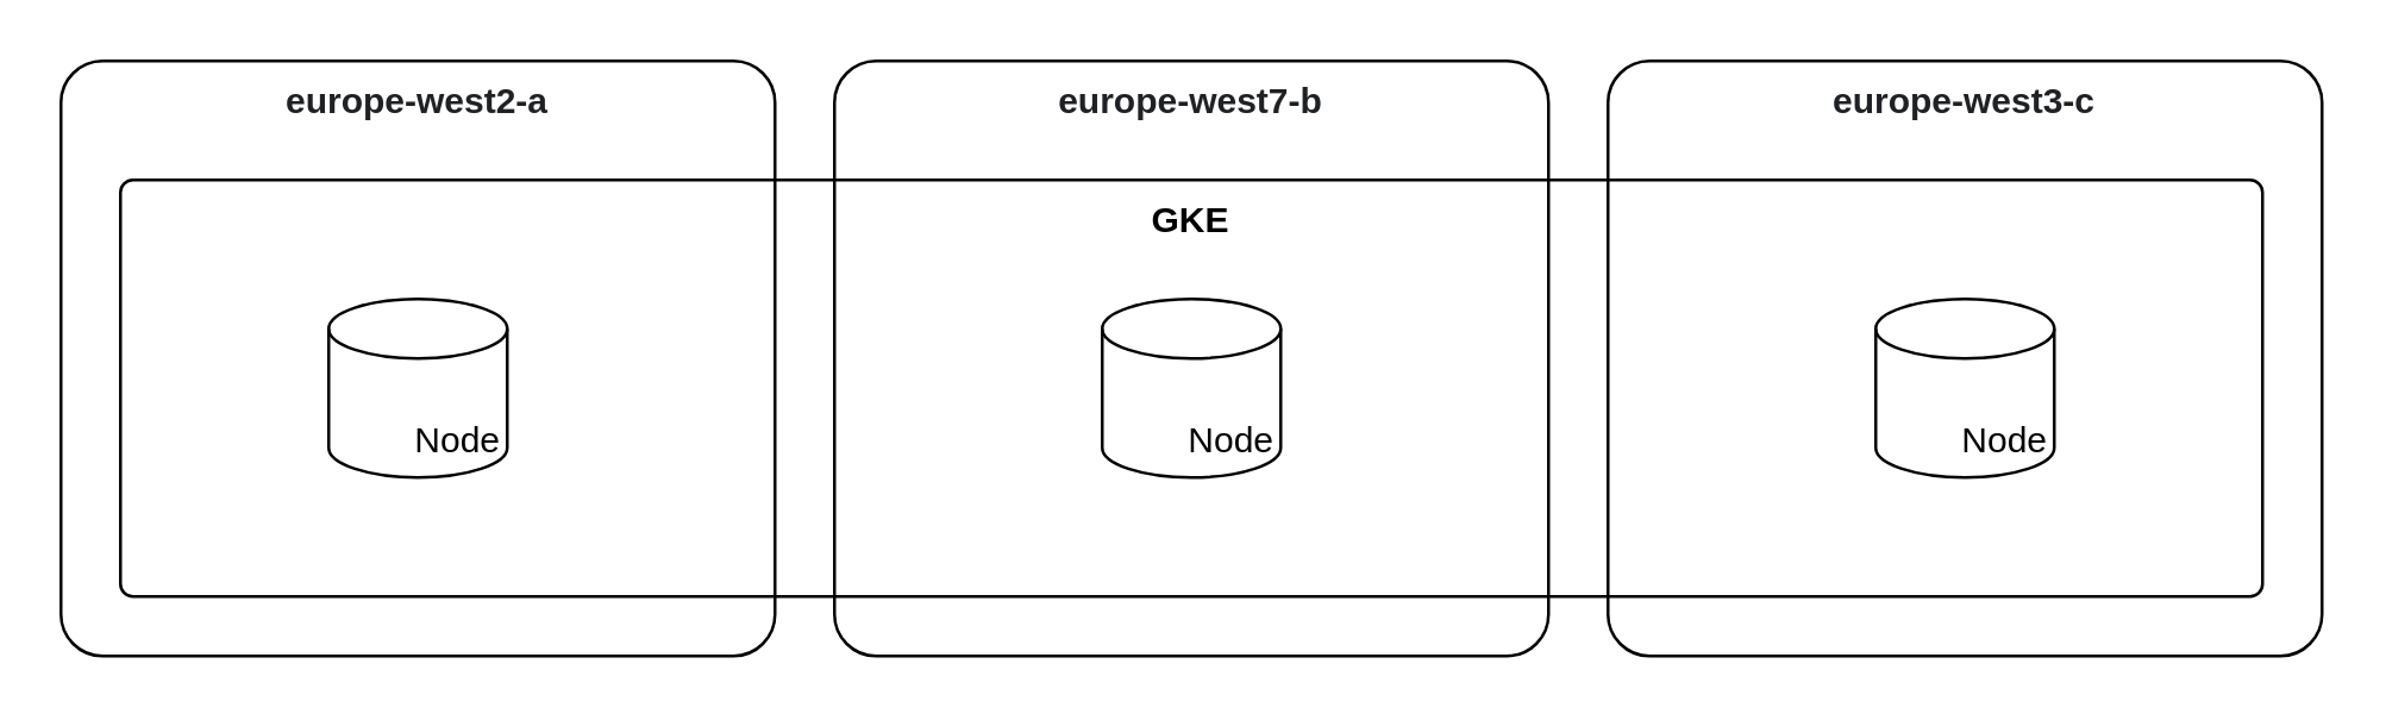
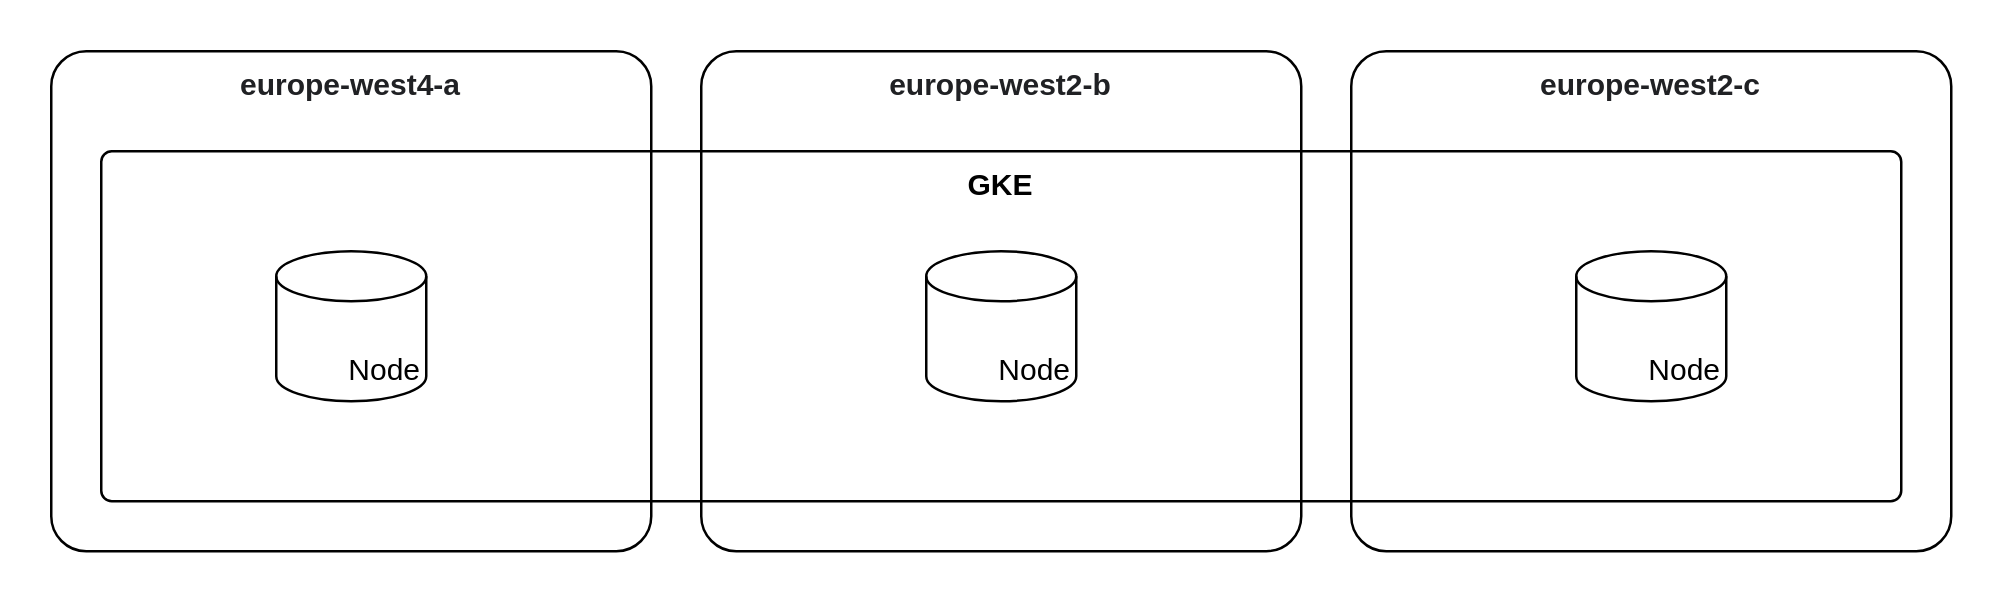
  <mxCell id="0" />
  <mxCell id="1" parent="0" />
- <mxCell id="2" value="&lt;span style=&quot;color: rgb(32, 33, 36); font-style: normal; font-variant-ligatures: normal; font-variant-caps: normal; letter-spacing: normal; orphans: 2; text-align: start; text-indent: 0px; text-transform: none; widows: 2; word-spacing: 0px; -webkit-text-stroke-width: 0px; white-space: normal; text-decoration-thickness: initial; text-decoration-style: initial; text-decoration-color: initial; float: none; display: inline !important;&quot;&gt;&lt;font&gt;europe-west2-a&lt;/font&gt;&lt;/span&gt;" style="rounded=1;whiteSpace=wrap;html=1;fillColor=none;verticalAlign=top;arcSize=7;fontStyle=1" parent="1" vertex="1"><mxGeometry x="20" y="20" width="240" height="200" as="geometry" /></mxCell>
- <mxCell id="3" value="&lt;span style=&quot;color: rgb(32, 33, 36); font-style: normal; font-variant-ligatures: normal; font-variant-caps: normal; letter-spacing: normal; orphans: 2; text-align: start; text-indent: 0px; text-transform: none; widows: 2; word-spacing: 0px; -webkit-text-stroke-width: 0px; white-space: normal; text-decoration-thickness: initial; text-decoration-style: initial; text-decoration-color: initial; float: none; display: inline !important;&quot;&gt;&lt;font&gt;europe-west7-b&lt;/font&gt;&lt;/span&gt;" style="rounded=1;whiteSpace=wrap;html=1;fillColor=none;verticalAlign=top;arcSize=7;fontStyle=1" parent="1" vertex="1"><mxGeometry x="280" y="20" width="240" height="200" as="geometry" /></mxCell>
- <mxCell id="4" value="&lt;span style=&quot;color: rgb(32, 33, 36); font-style: normal; font-variant-ligatures: normal; font-variant-caps: normal; letter-spacing: normal; orphans: 2; text-align: start; text-indent: 0px; text-transform: none; widows: 2; word-spacing: 0px; -webkit-text-stroke-width: 0px; white-space: normal; text-decoration-thickness: initial; text-decoration-style: initial; text-decoration-color: initial; float: none; display: inline !important;&quot;&gt;&lt;font&gt;europe-west3-c&lt;/font&gt;&lt;/span&gt;" style="rounded=1;whiteSpace=wrap;html=1;fillColor=none;verticalAlign=top;arcSize=7;fontStyle=1" parent="1" vertex="1"><mxGeometry x="540" y="20" width="240" height="200" as="geometry" /></mxCell>
+ <mxCell id="2" value="&lt;span style=&quot;color: rgb(32, 33, 36); font-style: normal; font-variant-ligatures: normal; font-variant-caps: normal; letter-spacing: normal; orphans: 2; text-align: start; text-indent: 0px; text-transform: none; widows: 2; word-spacing: 0px; -webkit-text-stroke-width: 0px; white-space: normal; text-decoration-thickness: initial; text-decoration-style: initial; text-decoration-color: initial; float: none; display: inline !important;&quot;&gt;&lt;font&gt;europe-west4-a&lt;/font&gt;&lt;/span&gt;" style="rounded=1;whiteSpace=wrap;html=1;fillColor=none;verticalAlign=top;arcSize=7;fontStyle=1" parent="1" vertex="1"><mxGeometry x="20" y="20" width="240" height="200" as="geometry" /></mxCell>
+ <mxCell id="3" value="&lt;span style=&quot;color: rgb(32, 33, 36); font-style: normal; font-variant-ligatures: normal; font-variant-caps: normal; letter-spacing: normal; orphans: 2; text-align: start; text-indent: 0px; text-transform: none; widows: 2; word-spacing: 0px; -webkit-text-stroke-width: 0px; white-space: normal; text-decoration-thickness: initial; text-decoration-style: initial; text-decoration-color: initial; float: none; display: inline !important;&quot;&gt;&lt;font&gt;europe-west2-b&lt;/font&gt;&lt;/span&gt;" style="rounded=1;whiteSpace=wrap;html=1;fillColor=none;verticalAlign=top;arcSize=7;fontStyle=1" parent="1" vertex="1"><mxGeometry x="280" y="20" width="240" height="200" as="geometry" /></mxCell>
+ <mxCell id="4" value="&lt;span style=&quot;color: rgb(32, 33, 36); font-style: normal; font-variant-ligatures: normal; font-variant-caps: normal; letter-spacing: normal; orphans: 2; text-align: start; text-indent: 0px; text-transform: none; widows: 2; word-spacing: 0px; -webkit-text-stroke-width: 0px; white-space: normal; text-decoration-thickness: initial; text-decoration-style: initial; text-decoration-color: initial; float: none; display: inline !important;&quot;&gt;&lt;font&gt;europe-west2-c&lt;/font&gt;&lt;/span&gt;" style="rounded=1;whiteSpace=wrap;html=1;fillColor=none;verticalAlign=top;arcSize=7;fontStyle=1" parent="1" vertex="1"><mxGeometry x="540" y="20" width="240" height="200" as="geometry" /></mxCell>
  <mxCell id="5" value="GKE" style="rounded=1;whiteSpace=wrap;html=1;arcSize=3;fillColor=none;verticalAlign=top;fontStyle=1" parent="1" vertex="1"><mxGeometry x="40" y="60" width="720" height="140" as="geometry" /></mxCell>
  <mxCell id="6" value="" style="group" parent="1" vertex="1" connectable="0"><mxGeometry x="370" y="100" width="60" height="60" as="geometry" /></mxCell>
  <mxCell id="7" value="Node" style="shape=cylinder3;whiteSpace=wrap;html=1;boundedLbl=1;backgroundOutline=1;size=10;verticalAlign=bottom;align=right;fillColor=none;" parent="6" vertex="1"><mxGeometry width="60" height="60" as="geometry" /></mxCell>
  <mxCell id="8" value="" style="shape=image;verticalLabelPosition=bottom;labelBackgroundColor=default;verticalAlign=top;aspect=fixed;imageAspect=0;image=https://user-images.githubusercontent.com/25250668/187299780-12d3d49c-6fba-431d-98c8-f6deaa598bc7.png;fillColor=none;" parent="6" vertex="1"><mxGeometry x="3" y="23.06" width="20" height="24.94" as="geometry" /></mxCell>
  <mxCell id="9" value="" style="group" parent="1" vertex="1" connectable="0"><mxGeometry x="630" y="100" width="60" height="60" as="geometry" /></mxCell>
  <mxCell id="10" value="Node" style="shape=cylinder3;whiteSpace=wrap;html=1;boundedLbl=1;backgroundOutline=1;size=10;verticalAlign=bottom;align=right;fillColor=none;" parent="9" vertex="1"><mxGeometry width="60" height="60" as="geometry" /></mxCell>
  <mxCell id="11" value="" style="shape=image;verticalLabelPosition=bottom;labelBackgroundColor=default;verticalAlign=top;aspect=fixed;imageAspect=0;image=https://user-images.githubusercontent.com/25250668/187299780-12d3d49c-6fba-431d-98c8-f6deaa598bc7.png;fillColor=none;" parent="9" vertex="1"><mxGeometry x="3" y="23.06" width="20" height="24.94" as="geometry" /></mxCell>
  <mxCell id="12" value="Node" style="shape=cylinder3;whiteSpace=wrap;html=1;boundedLbl=1;backgroundOutline=1;size=10;verticalAlign=bottom;align=right;fillColor=none;strokeColor=#000000;strokeWidth=1;" parent="1" vertex="1"><mxGeometry x="110" y="100" width="60" height="60" as="geometry" /></mxCell>
  <mxCell id="13" value="" style="shape=image;verticalLabelPosition=bottom;labelBackgroundColor=default;verticalAlign=top;aspect=fixed;imageAspect=0;image=https://user-images.githubusercontent.com/25250668/187299780-12d3d49c-6fba-431d-98c8-f6deaa598bc7.png;fillColor=none;" parent="1" vertex="1"><mxGeometry x="113" y="123.06" width="20" height="24.94" as="geometry" /></mxCell>
